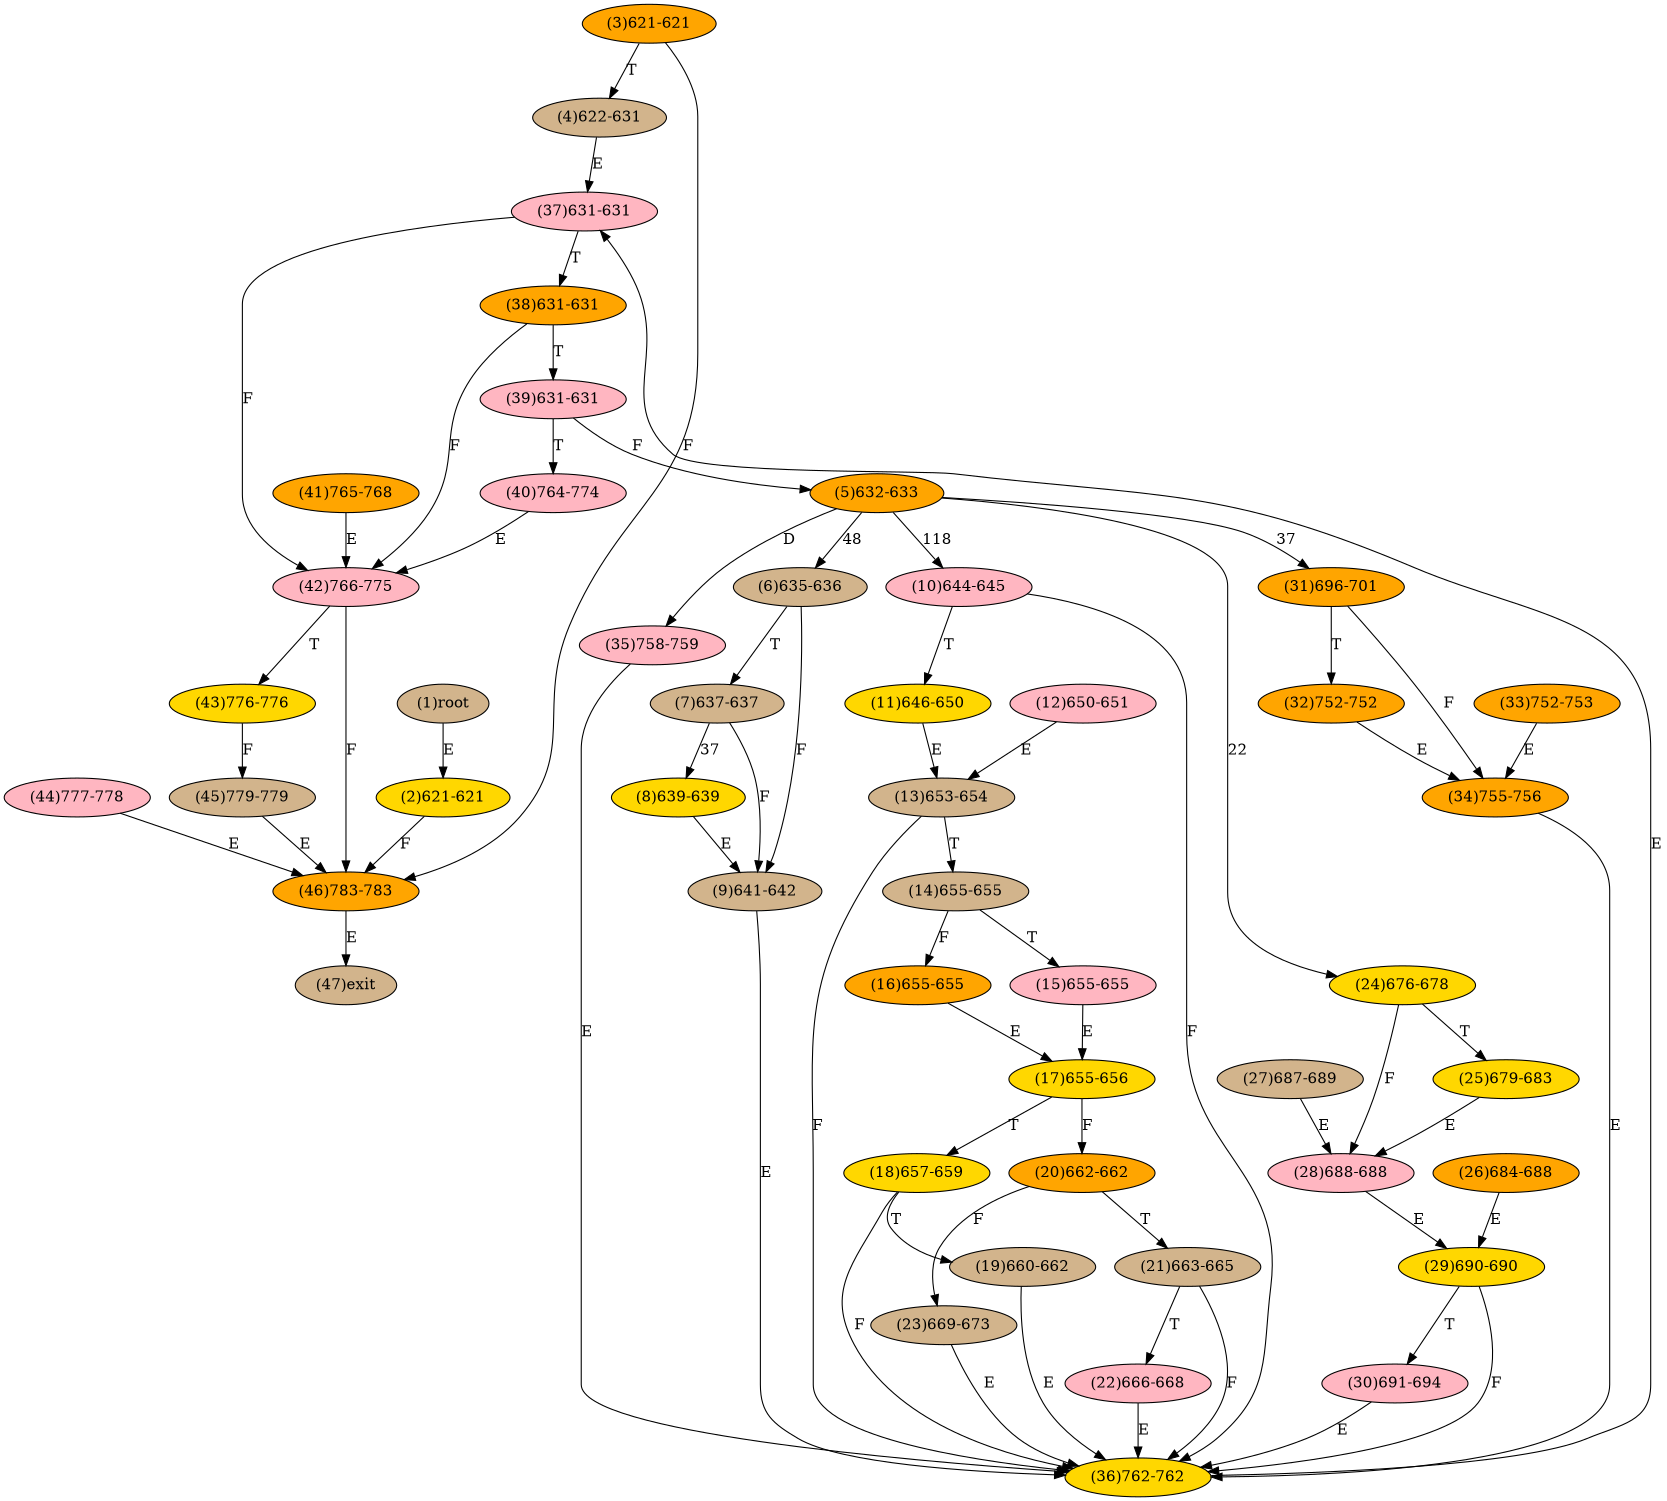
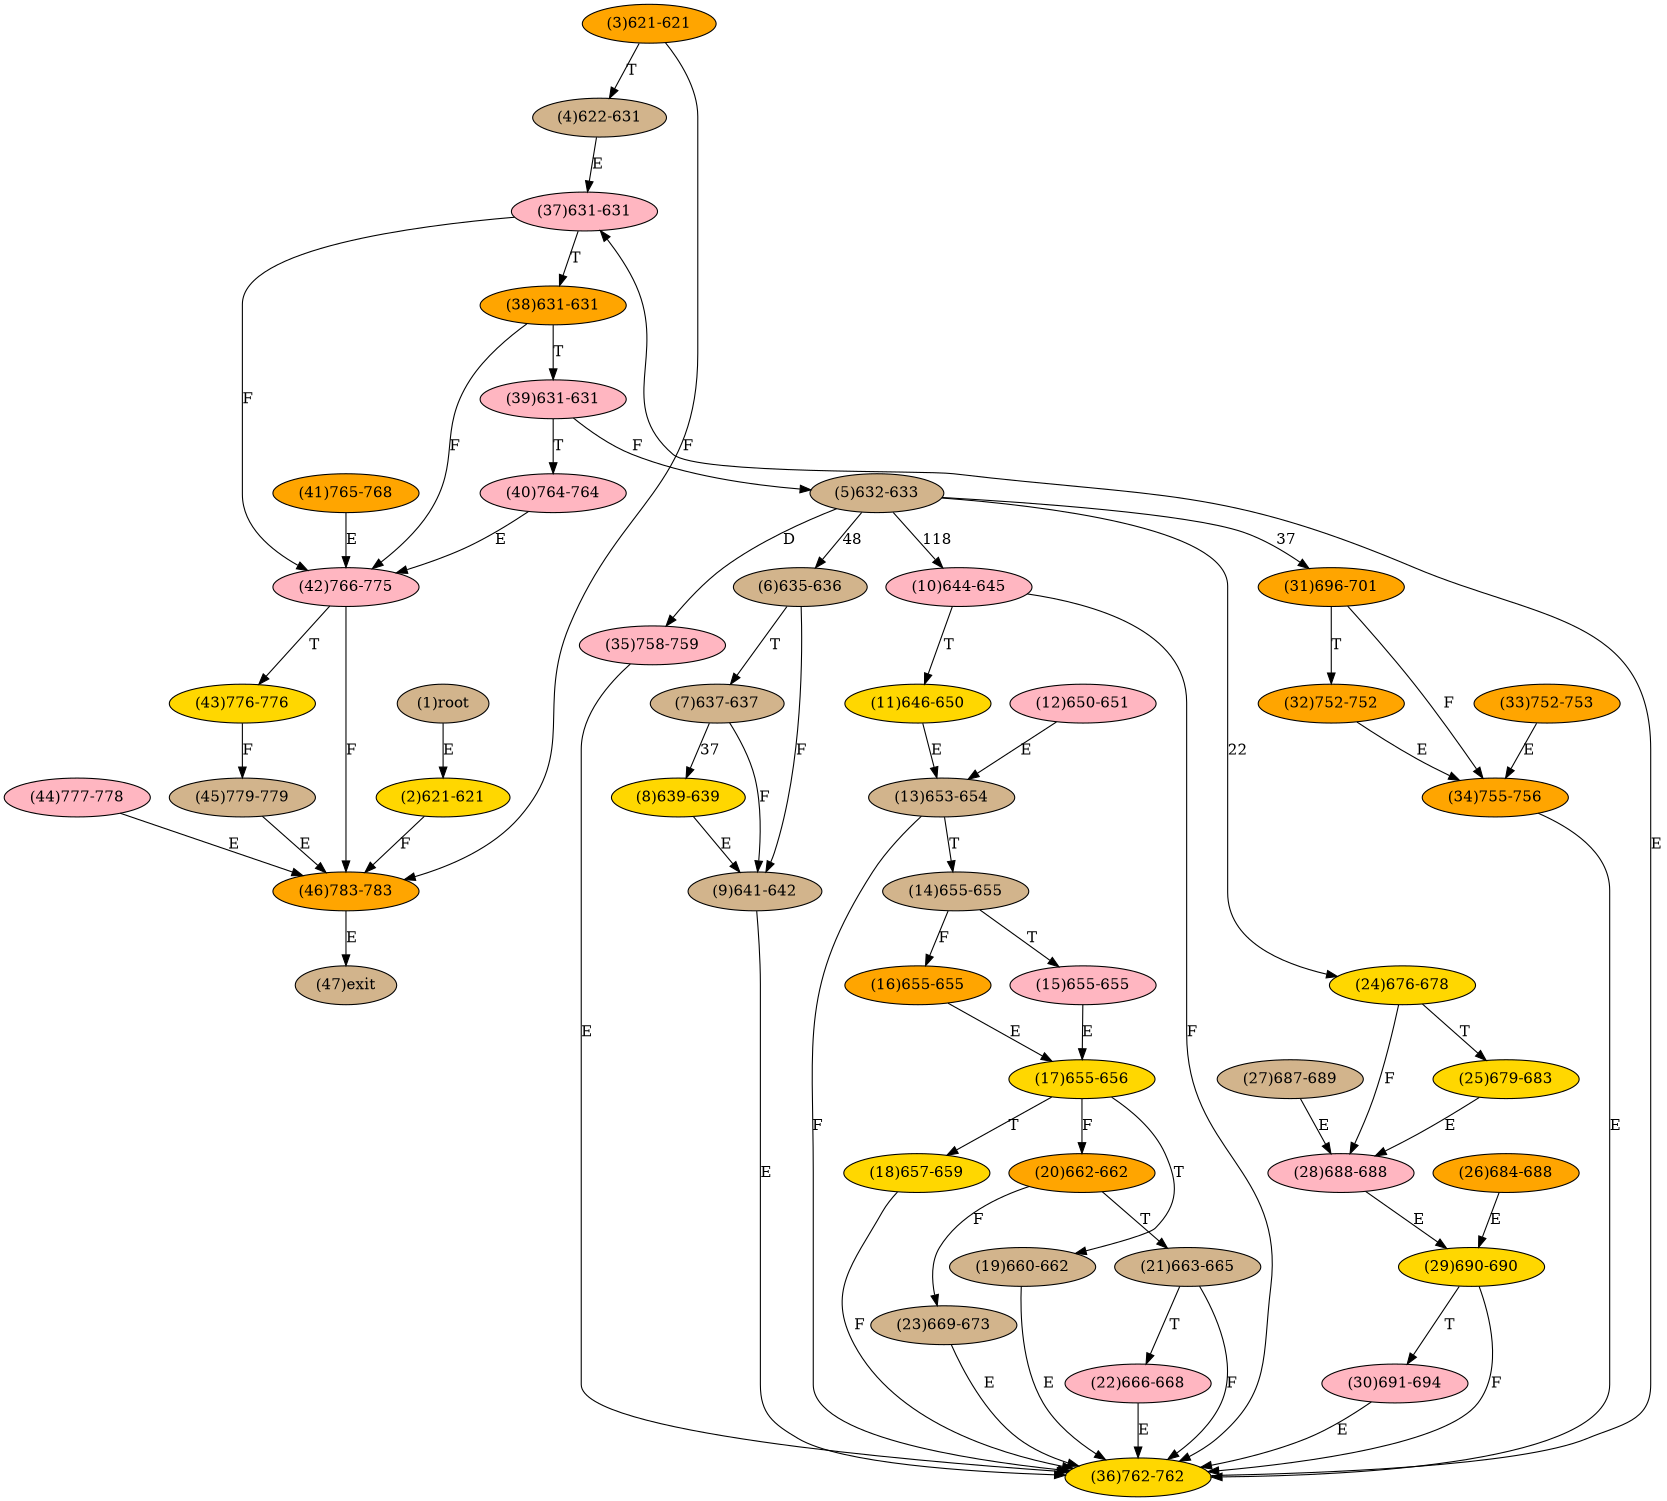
  digraph {
    node [fillcolor=tan style=filled]
    n1 [label="(1)root"]
    n2 [fillcolor=gold label="(2)621-621"]
    n3 [fillcolor=orange label="(46)783-783"]
    n4 [fillcolor=orange label="(3)621-621"]
    n5 [label="(4)622-631"]
    n6 [label="(47)exit"]
    n7 [fillcolor=lightpink label="(37)631-631"]
    n8 [fillcolor=orange label="(38)631-631"]
    n9 [fillcolor=lightpink label="(42)766-775"]
-   n10 [fillcolor=orange label="(5)632-633"]
+   n10 [label="(5)632-633"]
    n11 [label="(6)635-636"]
    n12 [fillcolor=lightpink label="(10)644-645"]
    n13 [fillcolor=gold label="(24)676-678"]
    n14 [fillcolor=orange label="(31)696-701"]
    n15 [fillcolor=lightpink label="(35)758-759"]
    n16 [label="(7)637-637"]
    n17 [label="(9)641-642"]
    n18 [fillcolor=gold label="(36)762-762"]
    n19 [fillcolor=gold label="(11)646-650"]
    n20 [fillcolor=gold label="(25)679-683"]
    n21 [fillcolor=lightpink label="(28)688-688"]
    n22 [fillcolor=orange label="(34)755-756"]
    n23 [fillcolor=orange label="(32)752-752"]
    n24 [fillcolor=gold label="(8)639-639"]
    n25 [label="(13)653-654"]
    n26 [label="(14)655-655"]
    n27 [fillcolor=lightpink label="(12)650-651"]
    n28 [fillcolor=lightpink label="(15)655-655"]
    n29 [fillcolor=orange label="(16)655-655"]
    n30 [fillcolor=gold label="(17)655-656"]
    n31 [fillcolor=gold label="(18)657-659"]
    n32 [fillcolor=orange label="(20)662-662"]
    n33 [label="(19)660-662"]
    n34 [label="(21)663-665"]
    n35 [label="(23)669-673"]
    n36 [fillcolor=lightpink label="(22)666-668"]
    n37 [fillcolor=gold label="(29)690-690"]
    n38 [label="(27)687-689"]
    n39 [fillcolor=orange label="(26)684-688"]
    n40 [fillcolor=lightpink label="(30)691-694"]
    n41 [fillcolor=orange label="(33)752-753"]
    n42 [fillcolor=lightpink label="(39)631-631"]
-   n43 [fillcolor=lightpink label="(40)764-774"]
+   n43 [fillcolor=lightpink label="(40)764-764"]
    n44 [fillcolor=gold label="(43)776-776"]
    n45 [label="(45)779-779"]
    n46 [fillcolor=lightpink label="(44)777-778"]
    n47 [fillcolor=orange label="(41)765-768"]
    n1 -> n2 [label=E]
    n2 -> n3 [label=F]
    n3 -> n6 [label=E]
    n4 -> n3 [label=F]
    n4 -> n5 [label=T]
    n5 -> n7 [label=E]
    n7 -> n8 [label=T]
    n7 -> n9 [label=F]
    n8 -> n9 [label=F]
    n8 -> n42 [label=T]
    n9 -> n3 [label=F]
    n9 -> n44 [label=T]
    n10 -> n11 [label=48]
    n10 -> n12 [label=118]
    n10 -> n13 [label=22]
    n10 -> n14 [label=37]
    n10 -> n15 [label=D]
    n11 -> n16 [label=T]
    n11 -> n17 [label=F]
    n12 -> n18 [label=F]
    n12 -> n19 [label=T]
    n13 -> n20 [label=T]
    n13 -> n21 [label=F]
    n14 -> n22 [label=F]
    n14 -> n23 [label=T]
    n15 -> n18 [label=E]
    n16 -> n17 [label=F]
    n16 -> n24 [label=37]
    n17 -> n18 [label=E]
    n18 -> n7 [label=E]
    n19 -> n25 [label=E]
    n20 -> n21 [label=E]
    n21 -> n37 [label=E]
    n22 -> n18 [label=E]
    n23 -> n22 [label=E]
    n24 -> n17 [label=E]
    n25 -> n18 [label=F]
    n25 -> n26 [label=T]
    n26 -> n28 [label=T]
    n26 -> n29 [label=F]
    n27 -> n25 [label=E]
    n28 -> n30 [label=E]
    n29 -> n30 [label=E]
    n30 -> n31 [label=T]
    n30 -> n32 [label=F]
    n31 -> n18 [label=F]
-   n31 -> n33 [label=T]
+   n30 -> n33 [label=T]
    n32 -> n34 [label=T]
    n32 -> n35 [label=F]
    n33 -> n18 [label=E]
    n34 -> n18 [label=F]
    n34 -> n36 [label=T]
    n35 -> n18 [label=E]
    n36 -> n18 [label=E]
    n37 -> n18 [label=F]
    n37 -> n40 [label=T]
    n38 -> n21 [label=E]
    n39 -> n37 [label=E]
    n40 -> n18 [label=E]
    n41 -> n22 [label=E]
    n42 -> n10 [label=F]
    n42 -> n43 [label=T]
    n43 -> n9 [label=E]
    n44 -> n45 [label=F]
    n45 -> n3 [label=E]
    n46 -> n3 [label=E]
    n47 -> n9 [label=E]
  }
